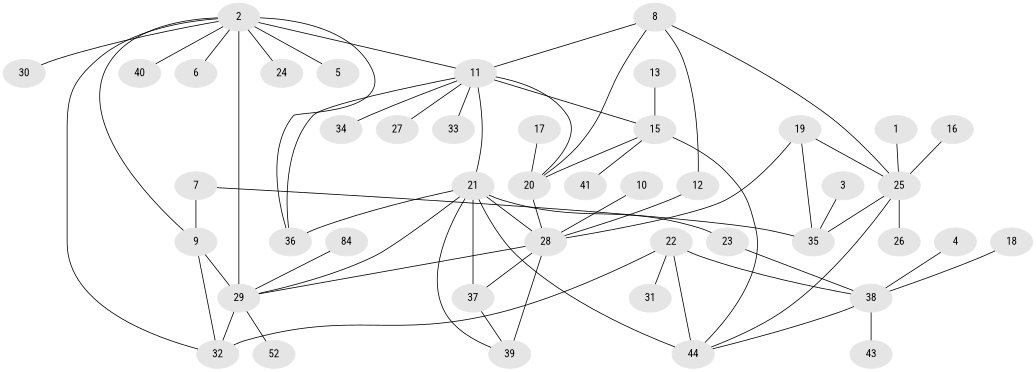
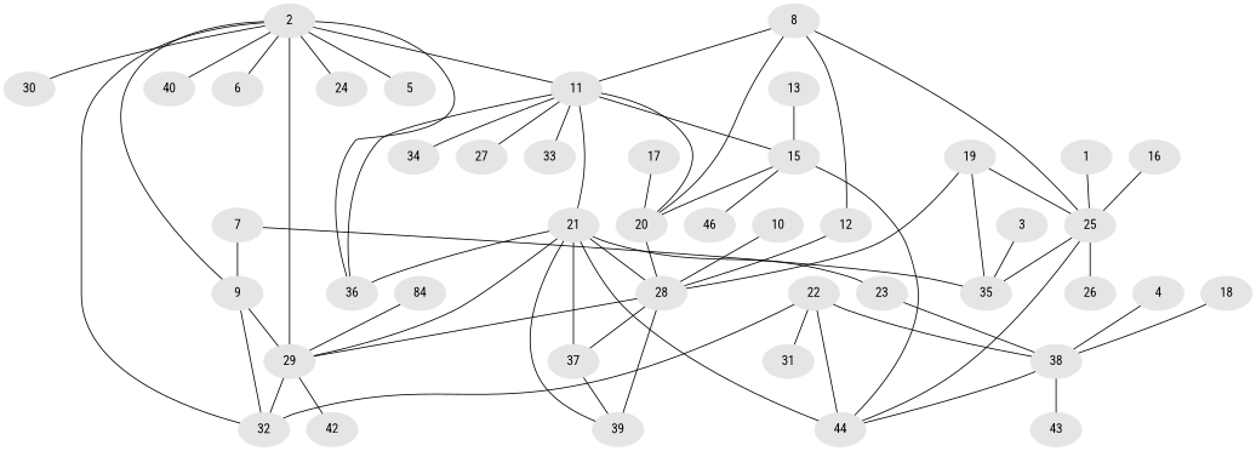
  graph {
    fontname="Roboto Condensed"
    node [color=gray90 fontname="Roboto Condensed" style=filled]
    edge [fontname="Roboto Condensed" weight=1.0]
    1
    25
    35
    44
    26
    2
    5
    6
    9
    11
    24
    29
    30
    32
    36
    40
    15
    20
    21
    27
    33
    34
-   42 [label=52]
+   42
    3
    4
    38
    43
    7
    8
    12
    28
-   41
+   41 [label=46]
    19
    10
    37
    39
    23
    13
    n39 [label=84]
    16
    17
    18
    22
    31
    1 -- 25
    25 -- 35 [weight=3.0]
    25 -- 44
    25 -- 26
    2 -- 5
    2 -- 6
    2 -- 9
    2 -- 11
    2 -- 24
    2 -- 29 [weight=2.0]
    2 -- 30
    2 -- 32
    2 -- 36
    2 -- 40
    9 -- 29 [weight=2.0]
    9 -- 32
    11 -- 36
    11 -- 15 [weight=2.0]
    11 -- 20
    11 -- 21
    11 -- 27
    11 -- 33
    11 -- 34
    29 -- 32 [weight=2.0]
    29 -- 42
    15 -- 44
    15 -- 20 [weight=2.0]
    15 -- 41
    20 -- 28
    21 -- 44
    21 -- 29
    21 -- 36
    21 -- 28 [weight=2.0]
    21 -- 37
    21 -- 39
    21 -- 23
    3 -- 35
    4 -- 38
    38 -- 44 [weight=2.0]
    38 -- 43
    7 -- 35
    7 -- 9
    8 -- 25
    8 -- 11
    8 -- 20
    8 -- 12
    12 -- 28
    28 -- 29
    28 -- 37 [weight=2.0]
    28 -- 39 [weight=2.0]
    19 -- 25
    19 -- 35 [weight=3.0]
    19 -- 28
    10 -- 28
    37 -- 39
    23 -- 38
    13 -- 15
    n39 -- 29
    16 -- 25
    17 -- 20
    18 -- 38
    22 -- 44 [weight=4.0]
    22 -- 32
    22 -- 38 [weight=2.0]
    22 -- 31
  }
